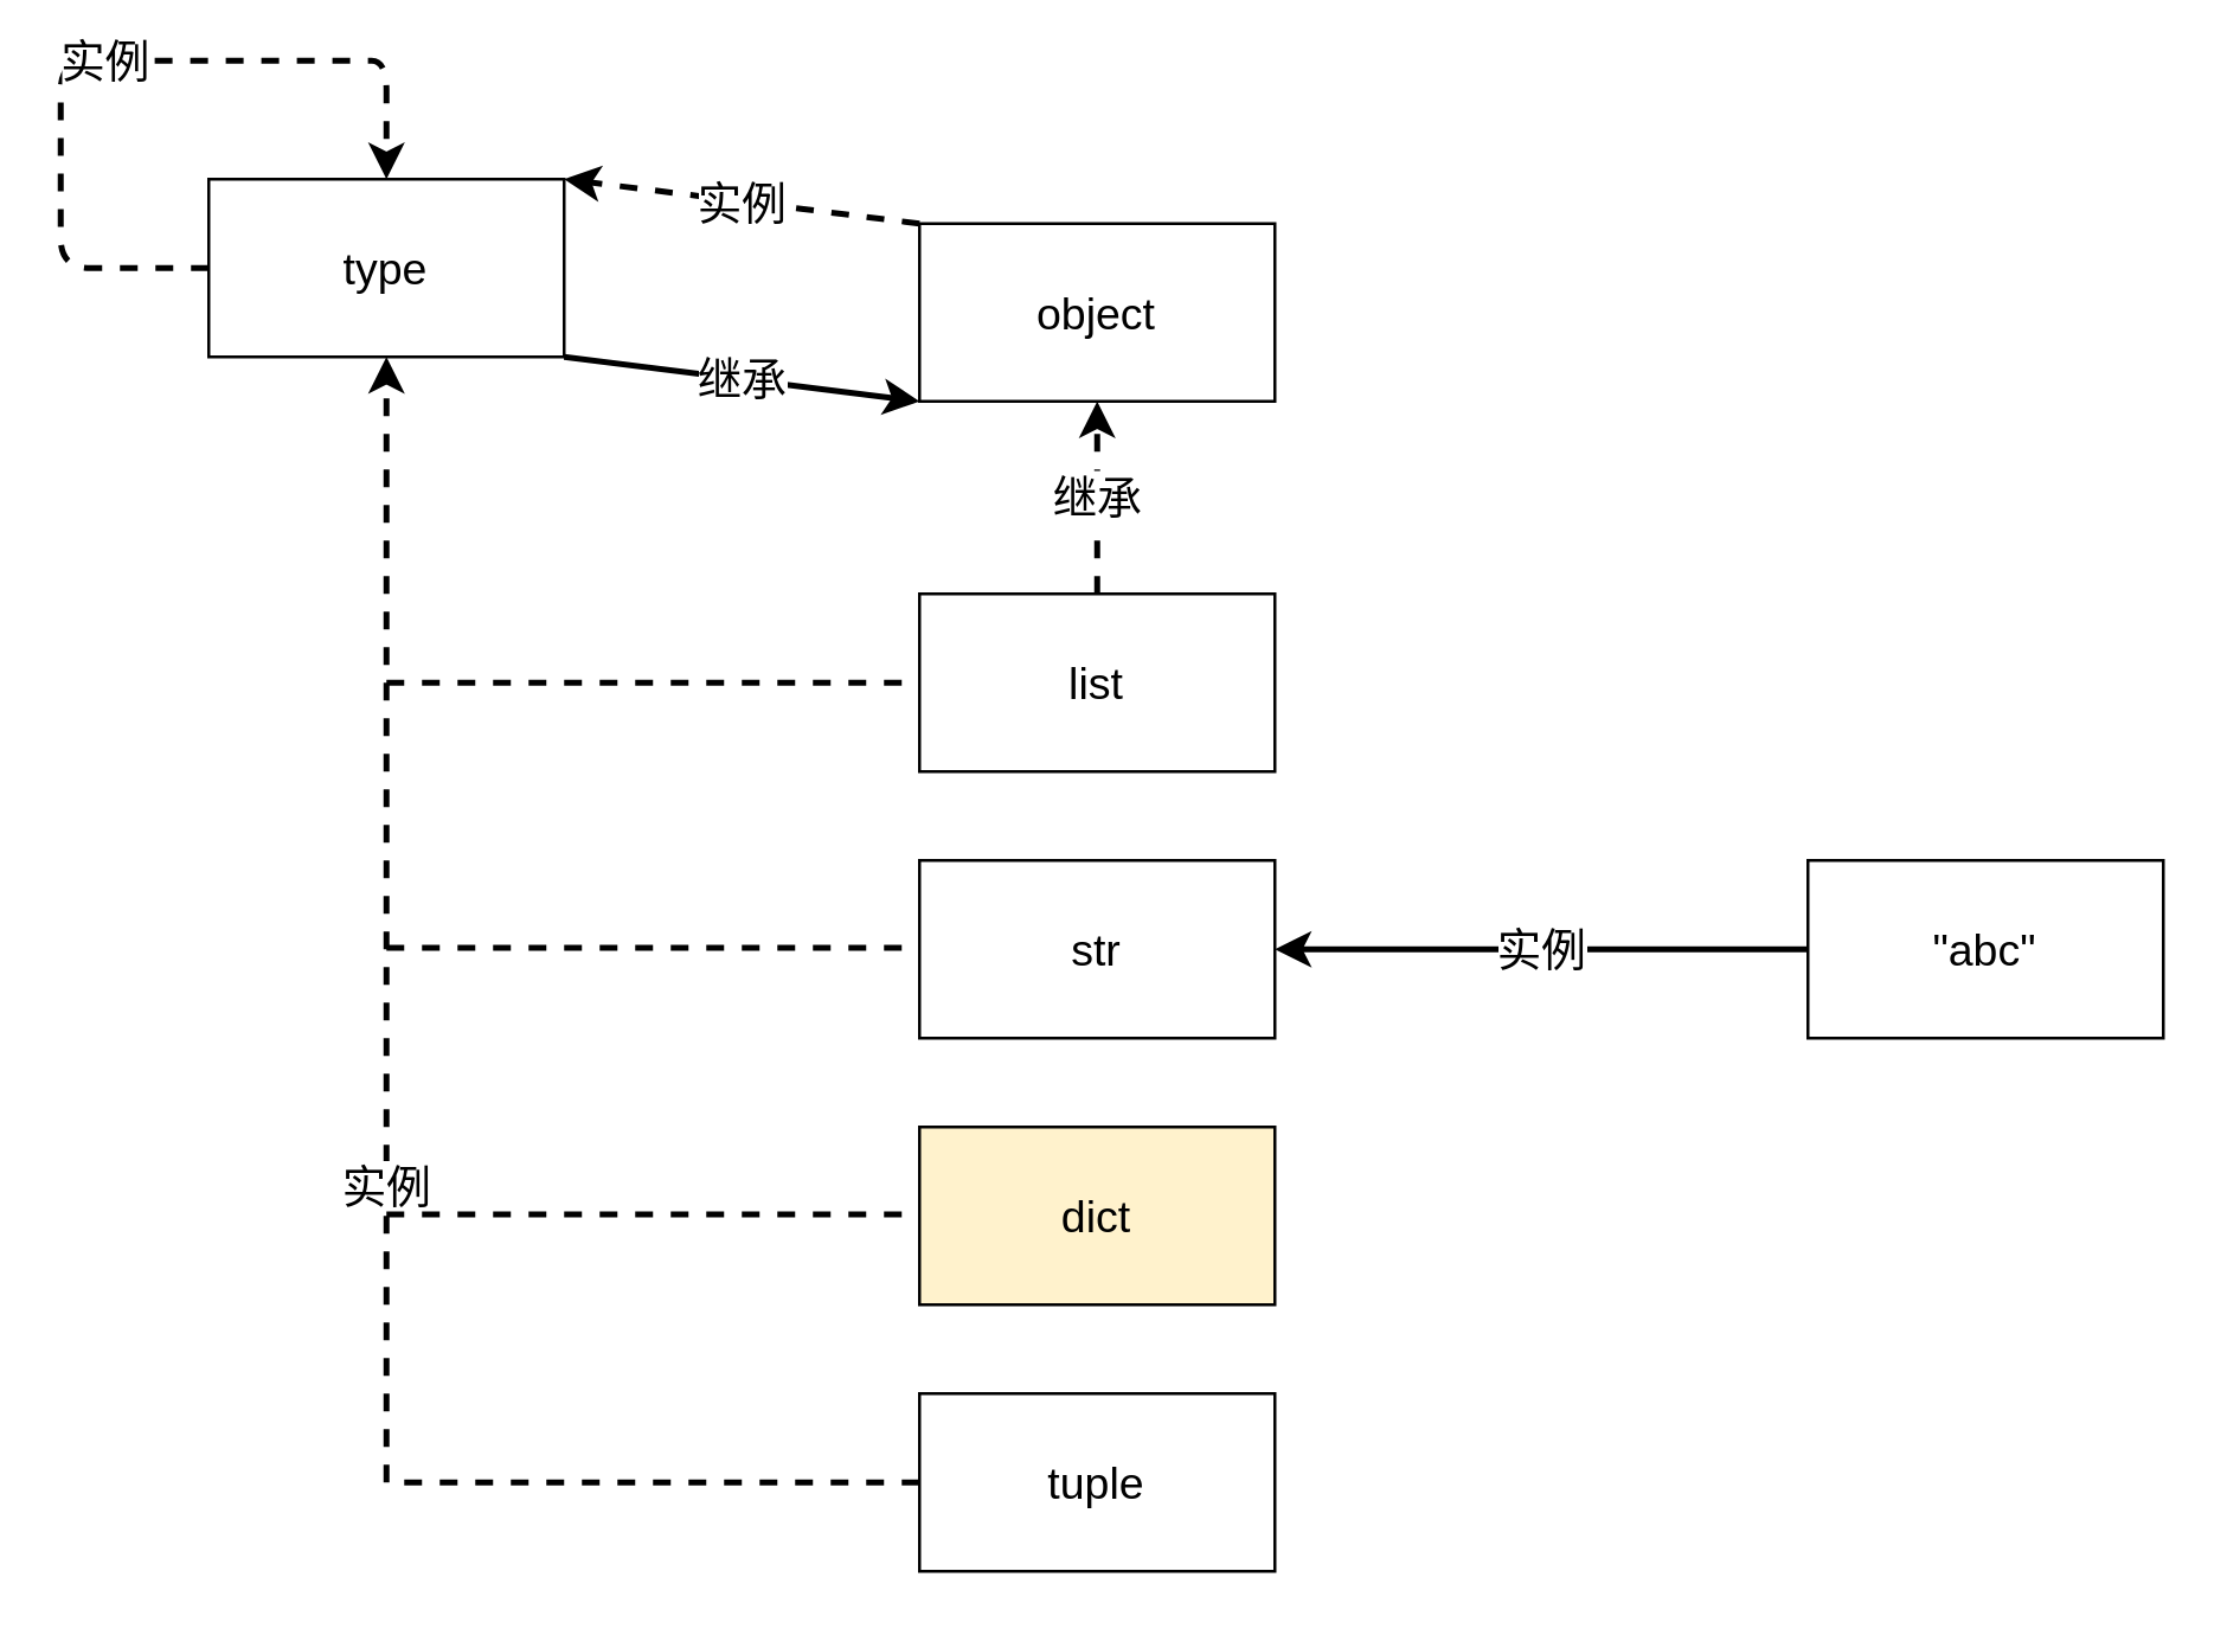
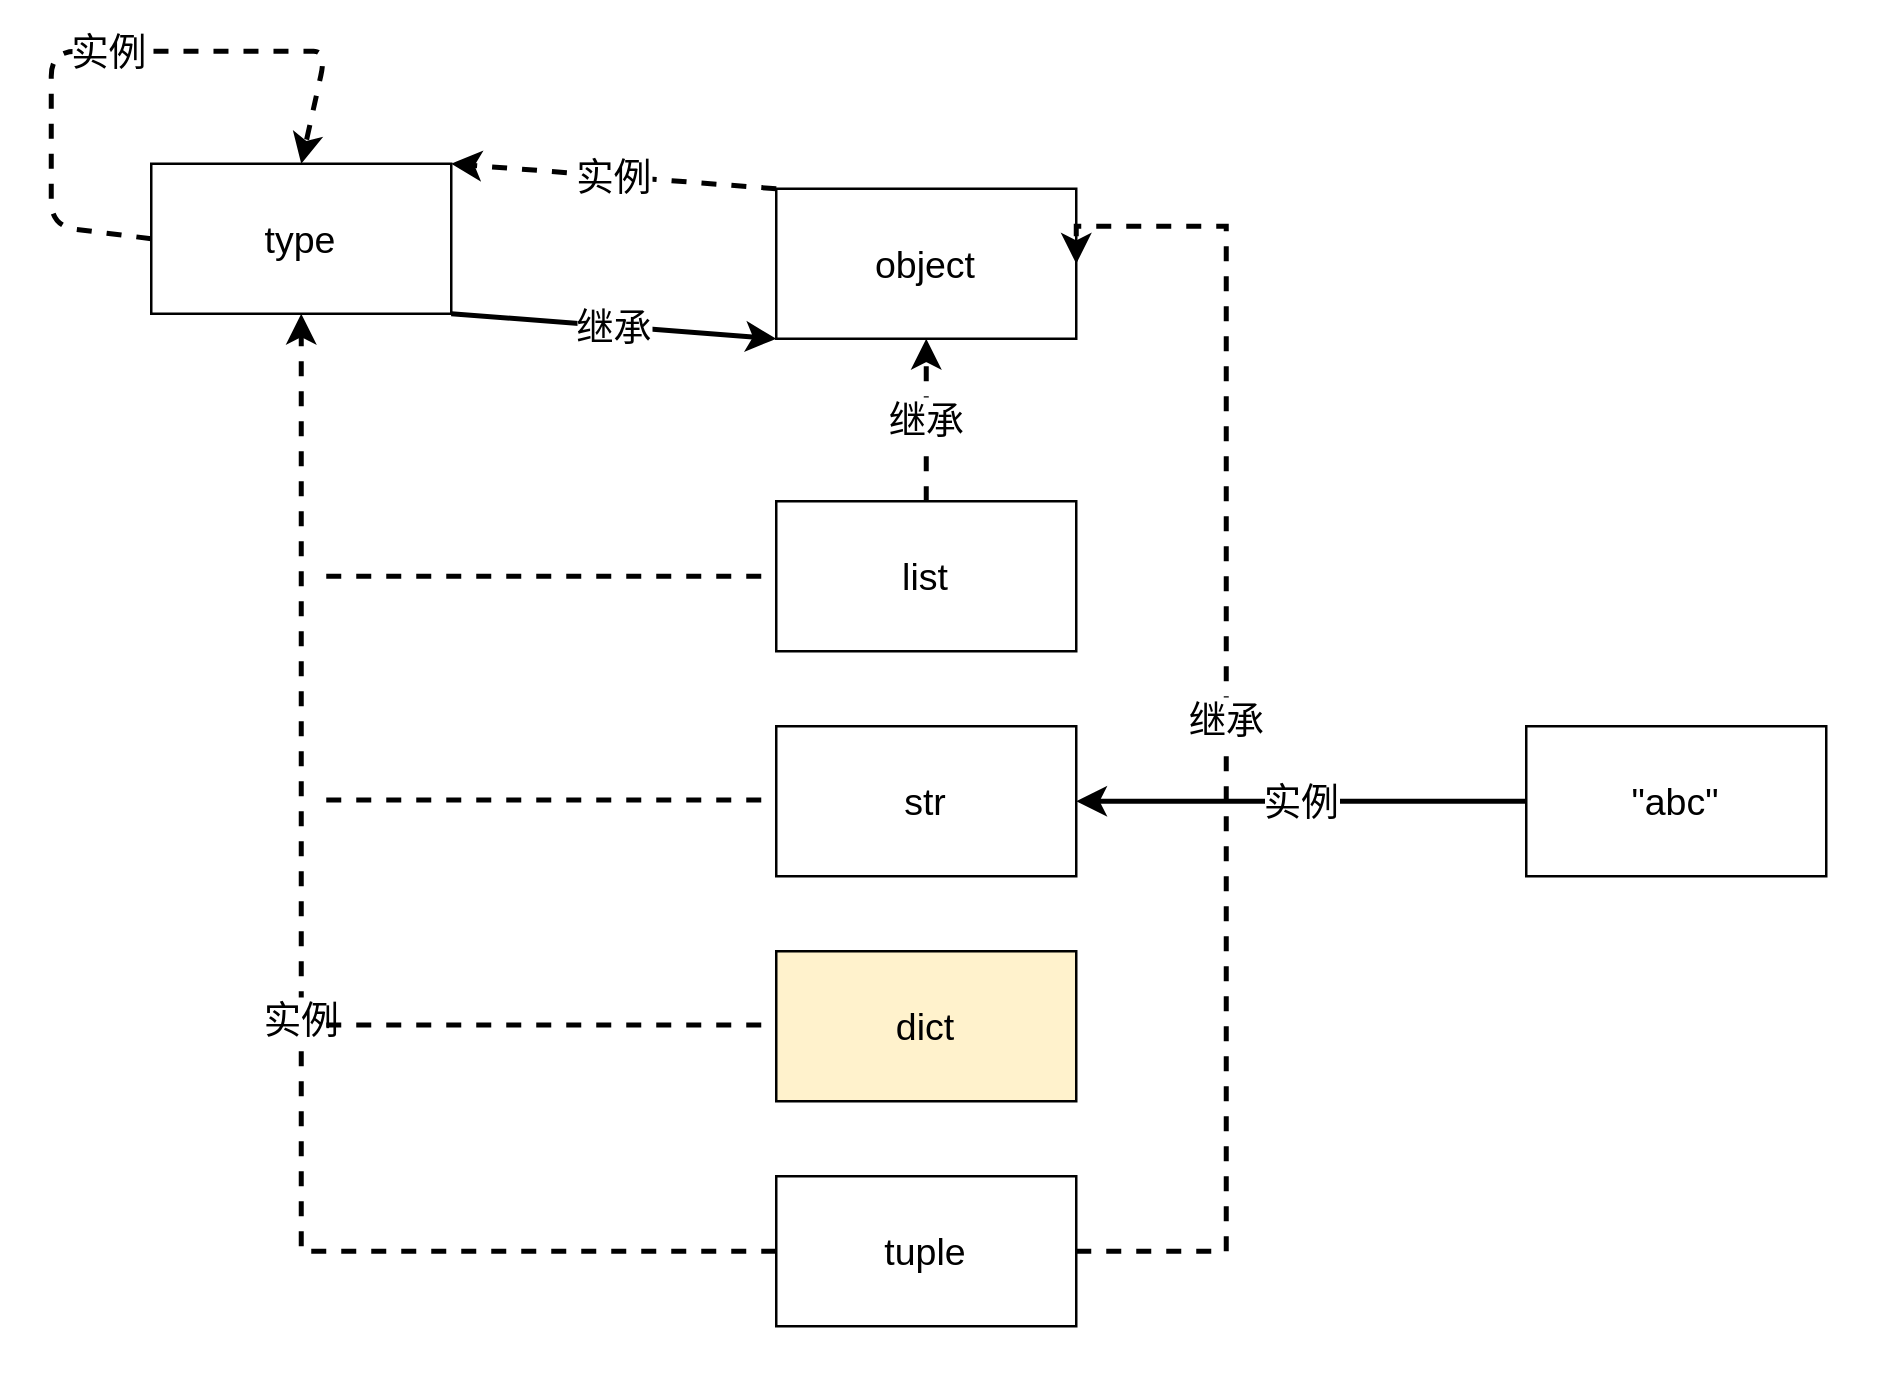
  <mxCell id="0" />
  <mxCell id="1" parent="0" />
- <mxCell id="2" value="&lt;font style=&quot;font-size: 15px&quot;&gt;type&lt;/font&gt;" style="rounded=0;whiteSpace=wrap;html=1;" vertex="1" parent="1"><mxGeometry x="70" y="60" width="120" height="60" as="geometry" /></mxCell>
+ <mxCell id="2" value="&lt;font style=&quot;font-size: 15px&quot;&gt;type&lt;/font&gt;" style="rounded=0;whiteSpace=wrap;html=1;" vertex="1" parent="1"><mxGeometry x="60" y="65" width="120" height="60" as="geometry" /></mxCell>
  <mxCell id="3" value="&lt;font style=&quot;font-size: 15px&quot;&gt;继承&lt;/font&gt;" style="endArrow=classic;html=1;exitX=1;exitY=1;exitDx=0;exitDy=0;strokeWidth=2;entryX=0;entryY=1;entryDx=0;entryDy=0;" edge="1" parent="1" source="2" target="5"><mxGeometry width="50" height="50" relative="1" as="geometry"><mxPoint x="340" y="280" as="sourcePoint" /><mxPoint x="310" y="120" as="targetPoint" /></mxGeometry></mxCell>
  <mxCell id="4" value="&lt;font style=&quot;font-size: 15px&quot;&gt;实例&lt;/font&gt;" style="endArrow=classic;html=1;strokeWidth=2;entryX=1;entryY=0;entryDx=0;entryDy=0;dashed=1;exitX=0;exitY=0;exitDx=0;exitDy=0;" edge="1" parent="1" source="5" target="2"><mxGeometry width="50" height="50" relative="1" as="geometry"><mxPoint x="300" y="60" as="sourcePoint" /><mxPoint x="390" y="230" as="targetPoint" /></mxGeometry></mxCell>
  <mxCell id="5" value="&lt;font style=&quot;font-size: 15px&quot;&gt;object&lt;/font&gt;" style="rounded=0;whiteSpace=wrap;html=1;" vertex="1" parent="1"><mxGeometry x="310" y="75" width="120" height="60" as="geometry" /></mxCell>
  <mxCell id="6" value="&lt;font style=&quot;font-size: 15px&quot;&gt;实例&lt;/font&gt;" style="endArrow=classic;html=1;dashed=1;strokeWidth=2;exitX=0;exitY=0.5;exitDx=0;exitDy=0;entryX=0.5;entryY=0;entryDx=0;entryDy=0;" edge="1" parent="1" source="2" target="2"><mxGeometry width="50" height="50" relative="1" as="geometry"><mxPoint x="0" y="130" as="sourcePoint" /><mxPoint x="50" y="80" as="targetPoint" /><Array as="points"><mxPoint x="20" y="90" /><mxPoint x="20" y="20" /><mxPoint x="60" y="20" /><mxPoint x="110" y="20" /><mxPoint x="130" y="20" /></Array></mxGeometry></mxCell>
  <mxCell id="7" value="&lt;font style=&quot;font-size: 15px&quot;&gt;继承&lt;/font&gt;" style="edgeStyle=orthogonalEdgeStyle;rounded=0;orthogonalLoop=1;jettySize=auto;html=1;exitX=0.5;exitY=0;exitDx=0;exitDy=0;entryX=0.5;entryY=1;entryDx=0;entryDy=0;dashed=1;startArrow=none;startFill=0;strokeWidth=2;" edge="1" parent="1" source="8" target="5"><mxGeometry relative="1" as="geometry" /></mxCell>
  <mxCell id="8" value="&lt;font style=&quot;font-size: 15px&quot;&gt;list&lt;/font&gt;" style="rounded=0;whiteSpace=wrap;html=1;" vertex="1" parent="1"><mxGeometry x="310" y="200" width="120" height="60" as="geometry" /></mxCell>
  <mxCell id="9" value="&lt;font style=&quot;font-size: 15px&quot;&gt;str&lt;/font&gt;" style="rounded=0;whiteSpace=wrap;html=1;" vertex="1" parent="1"><mxGeometry x="310" y="290" width="120" height="60" as="geometry" /></mxCell>
  <mxCell id="10" value="&lt;font style=&quot;font-size: 15px&quot;&gt;dict&lt;/font&gt;" style="rounded=0;whiteSpace=wrap;html=1;fillColor=#fff2cc;" vertex="1" parent="1"><mxGeometry x="310" y="380" width="120" height="60" as="geometry" /></mxCell>
  <mxCell id="11" value="&lt;font style=&quot;font-size: 15px&quot;&gt;实例&lt;/font&gt;" style="edgeStyle=orthogonalEdgeStyle;rounded=0;orthogonalLoop=1;jettySize=auto;html=1;entryX=0.5;entryY=1;entryDx=0;entryDy=0;dashed=1;strokeWidth=2;" edge="1" parent="1" source="13" target="2"><mxGeometry relative="1" as="geometry" /></mxCell>
+ <mxCell id="12" value="&lt;font style=&quot;font-size: 15px&quot;&gt;继承&lt;/font&gt;" style="edgeStyle=orthogonalEdgeStyle;rounded=0;orthogonalLoop=1;jettySize=auto;html=1;exitX=1;exitY=0.5;exitDx=0;exitDy=0;entryX=1;entryY=0.5;entryDx=0;entryDy=0;dashed=1;startArrow=none;startFill=0;strokeWidth=2;" edge="1" parent="1" source="13" target="5"><mxGeometry relative="1" as="geometry"><Array as="points"><mxPoint x="490" y="500" /><mxPoint x="490" y="90" /></Array></mxGeometry></mxCell>
  <mxCell id="13" value="&lt;font style=&quot;font-size: 15px&quot;&gt;tuple&lt;/font&gt;" style="rounded=0;whiteSpace=wrap;html=1;" vertex="1" parent="1"><mxGeometry x="310" y="470" width="120" height="60" as="geometry" /></mxCell>
  <mxCell id="14" value="" style="endArrow=none;html=1;dashed=1;strokeWidth=2;" edge="1" parent="1"><mxGeometry width="50" height="50" relative="1" as="geometry"><mxPoint x="130" y="230" as="sourcePoint" /><mxPoint x="310" y="230" as="targetPoint" /></mxGeometry></mxCell>
  <mxCell id="15" value="" style="endArrow=none;html=1;dashed=1;strokeWidth=2;" edge="1" parent="1"><mxGeometry width="50" height="50" relative="1" as="geometry"><mxPoint x="130" y="319.5" as="sourcePoint" /><mxPoint x="310" y="319.5" as="targetPoint" /></mxGeometry></mxCell>
  <mxCell id="16" value="" style="endArrow=none;html=1;dashed=1;strokeWidth=2;" edge="1" parent="1"><mxGeometry width="50" height="50" relative="1" as="geometry"><mxPoint x="130" y="409.5" as="sourcePoint" /><mxPoint x="310" y="409.5" as="targetPoint" /></mxGeometry></mxCell>
  <mxCell id="17" value="&lt;font style=&quot;font-size: 15px&quot;&gt;实例&lt;/font&gt;" style="edgeStyle=orthogonalEdgeStyle;rounded=0;orthogonalLoop=1;jettySize=auto;html=1;entryX=1;entryY=0.5;entryDx=0;entryDy=0;startArrow=none;startFill=0;strokeWidth=2;" edge="1" parent="1" source="18" target="9"><mxGeometry relative="1" as="geometry" /></mxCell>
  <mxCell id="18" value="&lt;font style=&quot;font-size: 15px&quot;&gt;&quot;abc&quot;&lt;/font&gt;" style="rounded=0;whiteSpace=wrap;html=1;" vertex="1" parent="1"><mxGeometry x="610" y="290" width="120" height="60" as="geometry" /></mxCell>
